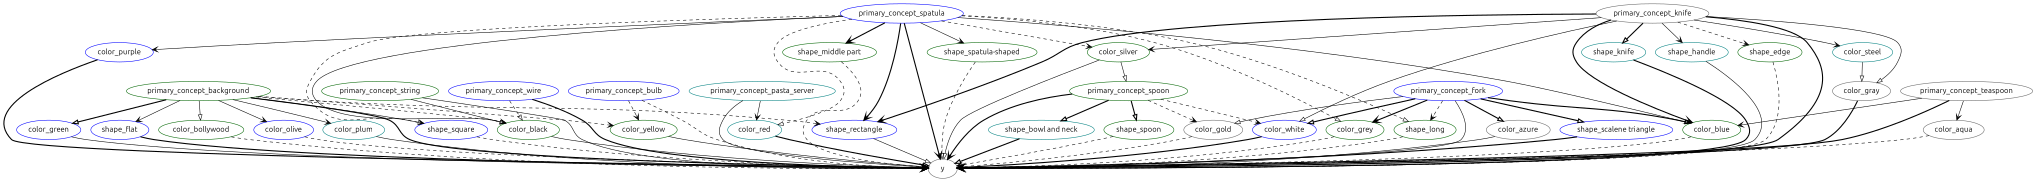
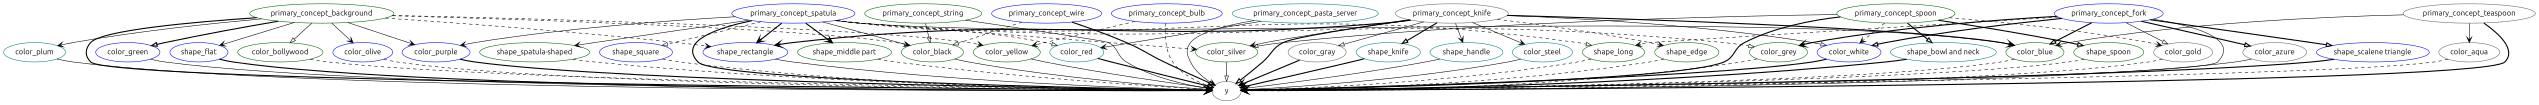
  strict digraph {
    fontname=Ubuntu
    node [color=darkgreen fontname=Ubuntu]
    edge [arrowhead=vee fontname=Ubuntu style=solid]
    primary_concept_spatula [color=blue]
    y [color=gray40]
    color_silver
    color_black
    color_red [color=teal]
    "shape_middle part"
    color_grey
    shape_rectangle [color=blue]
    shape_long
    color_blue
    "shape_spatula-shaped"
    color_purple [color=blue]
    shape_square [color=blue]
    primary_concept_background
    color_green [color=blue]
    shape_flat [color=blue]
    color_yellow
    color_bollywood
    color_olive [color=blue]
    color_plum [color=teal]
    primary_concept_knife [color=gray40]
    color_gray [color=gray40]
    shape_knife [color=teal]
    color_white [color=blue]
    shape_handle [color=teal]
    color_steel [color=teal]
    shape_edge
    primary_concept_spoon
    "shape_bowl and neck" [color=teal]
    color_gold [color=gray40]
    shape_spoon
    primary_concept_string
    primary_concept_fork [color=blue]
    color_azure [color=gray40]
    "shape_scalene triangle" [color=blue]
    primary_concept_wire [color=blue]
    primary_concept_bulb [color=blue]
    primary_concept_pasta_server [color=teal]
    primary_concept_teaspoon [color=gray40]
    color_aqua [color=gray40]
    primary_concept_spatula -> y [style=bold]
    primary_concept_spatula -> color_silver [style=dashed]
    primary_concept_spatula -> color_black
    primary_concept_spatula -> color_red [arrowhead=onormal style=dashed]
    primary_concept_spatula -> "shape_middle part" [style=bold]
    primary_concept_spatula -> color_grey [arrowhead=onormal style=dashed]
    primary_concept_spatula -> shape_rectangle [style=bold]
    primary_concept_spatula -> shape_long [arrowhead=onormal style=dashed]
    primary_concept_spatula -> color_blue [arrowhead=onormal]
    primary_concept_spatula -> "shape_spatula-shaped"
    primary_concept_spatula -> color_purple
    primary_concept_spatula -> shape_square [arrowhead=onormal style=dashed]
    color_silver -> y [arrowhead=onormal]
    color_black -> y
    color_red -> y [arrowhead=onormal style=bold]
    "shape_middle part" -> y [style=dashed]
    color_grey -> y [arrowhead=onormal style=dashed]
    shape_rectangle -> y [arrowhead=onormal]
    shape_long -> y [arrowhead=onormal style=dashed]
    color_blue -> y [arrowhead=onormal style=dashed]
    "shape_spatula-shaped" -> y [arrowhead=onormal style=dashed]
    color_purple -> y [style=bold]
    shape_square -> y [style=dashed]
    primary_concept_background -> y [style=bold]
    primary_concept_background -> color_black [arrowhead=onormal style=dashed]
    primary_concept_background -> shape_rectangle [style=dashed]
-   primary_concept_background -> shape_square
+   primary_concept_background -> color_purple
    primary_concept_background -> color_green [arrowhead=onormal style=bold]
    primary_concept_background -> shape_flat
    primary_concept_background -> color_yellow [style=dashed]
    primary_concept_background -> color_bollywood [arrowhead=onormal]
    primary_concept_background -> color_olive
    primary_concept_background -> color_plum
    color_green -> y [arrowhead=onormal]
    shape_flat -> y [style=bold]
    color_yellow -> y
    color_bollywood -> y [arrowhead=onormal style=dashed]
    color_olive -> y [arrowhead=onormal style=dashed]
    color_plum -> y
    primary_concept_knife -> y [arrowhead=onormal style=bold]
    primary_concept_knife -> color_silver
    primary_concept_knife -> shape_rectangle [style=bold]
    primary_concept_knife -> color_blue [style=bold]
    primary_concept_knife -> color_gray [arrowhead=onormal]
    primary_concept_knife -> shape_knife [arrowhead=onormal style=bold]
    primary_concept_knife -> color_white [arrowhead=onormal]
    primary_concept_knife -> shape_handle
    primary_concept_knife -> color_steel
    primary_concept_knife -> shape_edge [style=dashed]
    color_gray -> y [style=bold]
    shape_knife -> y [style=bold]
    color_white -> y [style=bold]
    shape_handle -> y [arrowhead=onormal]
-   color_steel -> color_gray [arrowhead=onormal]
+   color_steel -> y [arrowhead=onormal]
    shape_edge -> y [arrowhead=onormal style=dashed]
    primary_concept_spoon -> y [style=bold]
-   color_silver -> primary_concept_spoon [arrowhead=onormal]
+   primary_concept_spoon -> color_silver [arrowhead=onormal]
    primary_concept_spoon -> color_white [style=dashed]
    primary_concept_spoon -> "shape_bowl and neck" [arrowhead=onormal style=bold]
    primary_concept_spoon -> color_gold [style=dashed]
    primary_concept_spoon -> shape_spoon [arrowhead=onormal style=bold]
    "shape_bowl and neck" -> y [arrowhead=onormal style=bold]
    color_gold -> y [style=dashed]
    shape_spoon -> y [style=dashed]
    primary_concept_string -> y
    primary_concept_string -> color_black [arrowhead=onormal]
    primary_concept_fork -> y
    primary_concept_fork -> color_grey [style=bold]
    primary_concept_fork -> shape_long [style=dashed]
    primary_concept_fork -> color_blue [arrowhead=onormal style=bold]
    primary_concept_fork -> color_white [arrowhead=onormal style=bold]
    primary_concept_fork -> color_gold [arrowhead=onormal]
    primary_concept_fork -> color_azure [arrowhead=onormal style=bold]
    primary_concept_fork -> "shape_scalene triangle" [arrowhead=onormal style=bold]
    color_azure -> y [arrowhead=onormal]
    "shape_scalene triangle" -> y [arrowhead=onormal style=bold]
    primary_concept_wire -> y [arrowhead=onormal style=bold]
    primary_concept_wire -> color_black [arrowhead=onormal style=dashed]
    primary_concept_bulb -> y [arrowhead=onormal style=dashed]
    primary_concept_bulb -> color_yellow [style=dashed]
    primary_concept_pasta_server -> y
    primary_concept_pasta_server -> color_red
    primary_concept_teaspoon -> y [style=bold]
    primary_concept_teaspoon -> color_blue
    primary_concept_teaspoon -> color_aqua
    color_aqua -> y [style=dashed]
  }
